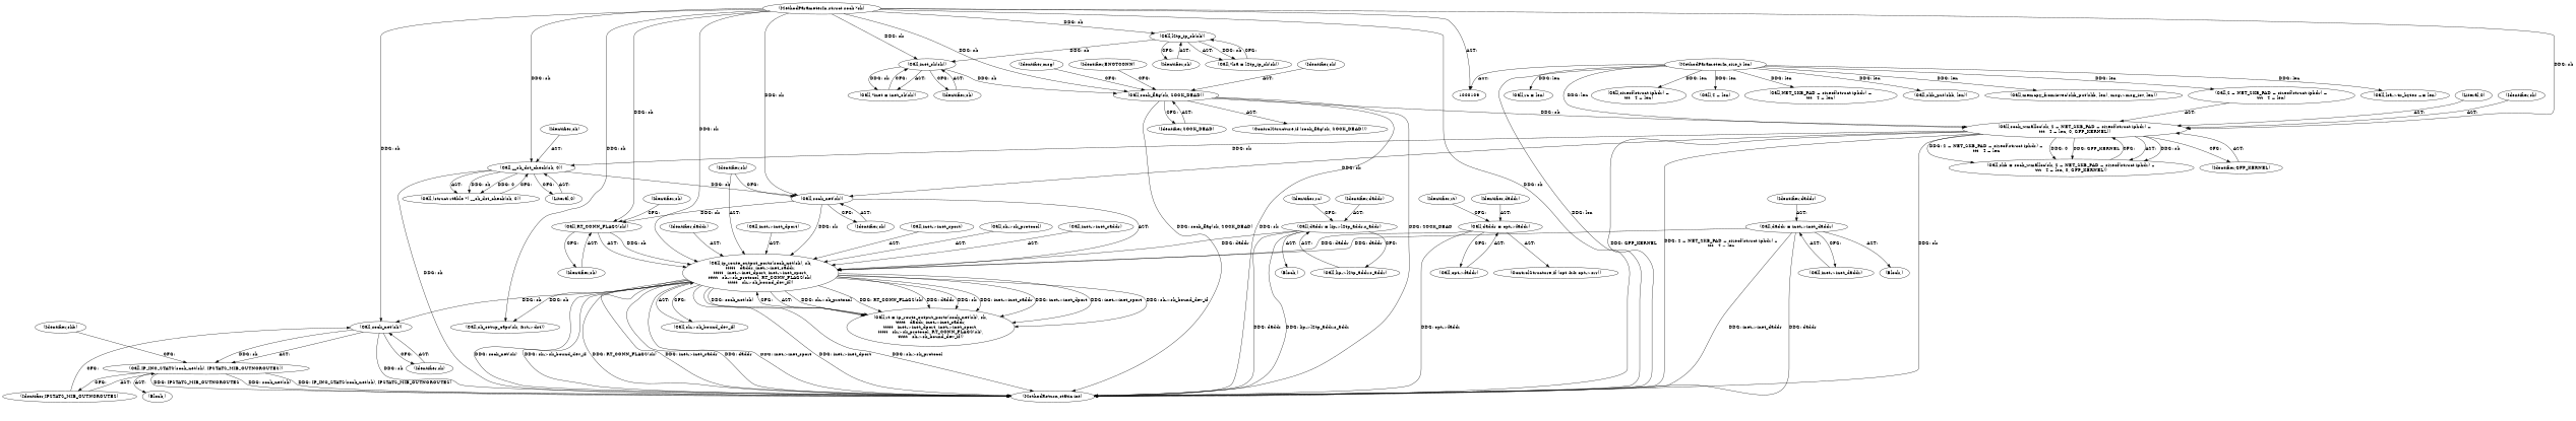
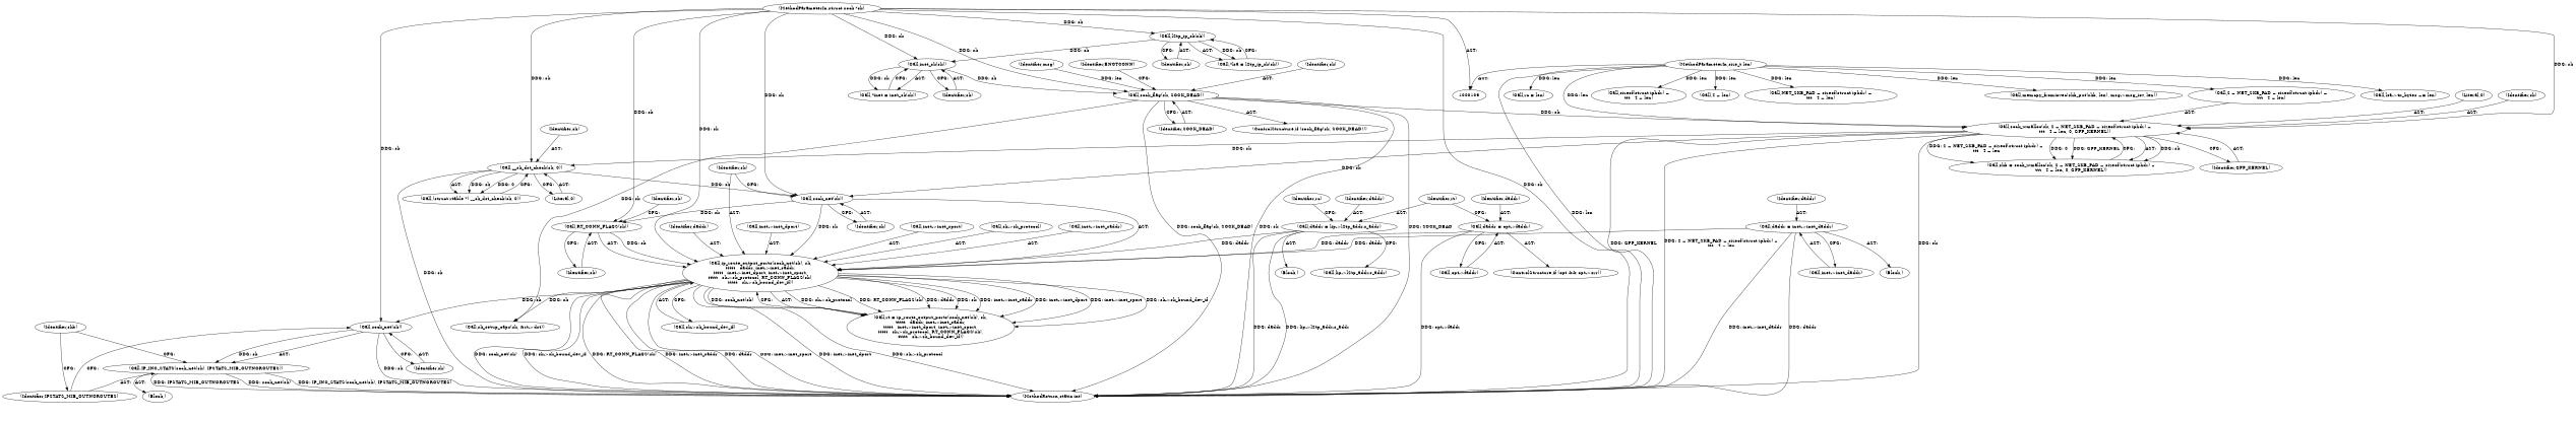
  digraph {
    n1 [label="(Call,sock_net(sk))"]
    n2 [label="(Call,IP_INC_STATS(sock_net(sk), IPSTATS_MIB_OUTNOROUTES))"]
    n3 [label="(MethodReturn,static int)"]
    n4 [label="(Identifier,sk)"]
    n5 [label="(Identifier,IPSTATS_MIB_OUTNOROUTES)"]
    n6 [label="(Block,)"]
    n7 [label="(Call,ip_route_output_ports(sock_net(sk), sk,\n\t\t\t\t\t   daddr, inet->inet_saddr,\n\t\t\t\t\t   inet->inet_dport, inet->inet_sport,\n\t\t\t\t\t   sk->sk_protocol, RT_CONN_FLAGS(sk),\n\t\t\t\t\t   sk->sk_bound_dev_if))"]
    n8 [label="(Call,sk_setup_caps(sk, &rt->dst))"]
    n9 [label="(Call,sk->sk_bound_dev_if)"]
    n10 [label="(Call,rt = ip_route_output_ports(sock_net(sk), sk,\n\t\t\t\t\t   daddr, inet->inet_saddr,\n\t\t\t\t\t   inet->inet_dport, inet->inet_sport,\n\t\t\t\t\t   sk->sk_protocol, RT_CONN_FLAGS(sk),\n\t\t\t\t\t   sk->sk_bound_dev_if))"]
    n11 [label="(Call,sock_net(sk))"]
    n12 [label="(Call,RT_CONN_FLAGS(sk))"]
    n13 [label="(Identifier,sk)"]
    n14 [label="(Identifier,sk)"]
    n15 [label="(Call,__sk_dst_check(sk, 0))"]
    n16 [label="(Call,(struct rtable *) __sk_dst_check(sk, 0))"]
    n17 [label="(Literal,0)"]
    n18 [label="(Call,sock_wmalloc(sk, 2 + NET_SKB_PAD + sizeof(struct iphdr) +\n\t\t\t   4 + len, 0, GFP_KERNEL))"]
    n19 [label="(Call,skb = sock_wmalloc(sk, 2 + NET_SKB_PAD + sizeof(struct iphdr) +\n\t\t\t   4 + len, 0, GFP_KERNEL))"]
    n20 [label="(Identifier,GFP_KERNEL)"]
    n21 [label="(Call,sock_flag(sk, SOCK_DEAD))"]
    n22 [label="(ControlStructure,if (sock_flag(sk, SOCK_DEAD)))"]
    n23 [label="(Identifier,SOCK_DEAD)"]
    n24 [label="(Call,inet_sk(sk))"]
    n25 [label="(Call,*inet = inet_sk(sk))"]
    n26 [label="(Identifier,sk)"]
    n27 [label="(Call,l2tp_ip_sk(sk))"]
    n28 [label="(Call,*lsa = l2tp_ip_sk(sk))"]
    n29 [label="(Identifier,sk)"]
    n30 [label="(MethodParameterIn,struct sock *sk)"]
    1000109
    n32 [label="(MethodParameterIn,size_t len)"]
    n33 [label="(Call,rc = len)"]
    n34 [label="(Call,sizeof(struct iphdr) +\n\t\t\t   4 + len)"]
    n35 [label="(Call,2 + NET_SKB_PAD + sizeof(struct iphdr) +\n\t\t\t   4 + len)"]
    n36 [label="(Call,4 + len)"]
    n37 [label="(Call,NET_SKB_PAD + sizeof(struct iphdr) +\n\t\t\t   4 + len)"]
-   n38 [label="(Call,skb_put(skb, len))"]
    n39 [label="(Call,memcpy_fromiovec(skb_put(skb, len), msg->msg_iov, len))"]
    n40 [label="(Call,lsa->tx_bytes += len)"]
    n41 [label="(Call,daddr = lip->l2tp_addr.s_addr)"]
    n42 [label="(Block,)"]
    n43 [label="(Call,lip->l2tp_addr.s_addr)"]
    n44 [label="(Call,daddr = opt->faddr)"]
    n45 [label="(Call,opt->faddr)"]
    n46 [label="(ControlStructure,if (opt && opt->srr))"]
    n47 [label="(Call,daddr = inet->inet_daddr)"]
    n48 [label="(Call,inet->inet_daddr)"]
    n49 [label="(Block,)"]
    n50 [label="(Call,inet->inet_sport)"]
    n51 [label="(Call,sk->sk_protocol)"]
    n52 [label="(Identifier,sk)"]
    n53 [label="(Identifier,sk)"]
    n54 [label="(Identifier,msg)"]
    n55 [label="(Identifier,rc)"]
    n56 [label="(Literal,0)"]
    n57 [label="(Identifier,daddr)"]
    n58 [label="(Call,inet->inet_saddr)"]
    n59 [label="(Identifier,sk)"]
    n60 [label="(Identifier,daddr)"]
    n61 [label="(Call,inet->inet_dport)"]
    n62 [label="(Identifier,rt)"]
    n63 [label="(Identifier,sk)"]
    n64 [label="(Identifier,ENOTCONN)"]
    n65 [label="(Identifier,skb)"]
    n66 [label="(Identifier,daddr)"]
    n67 [label="(Identifier,daddr)"]
    n68 [label="(Identifier,sk)"]
    n1 -> n2 [label="AST: "]
    n1 -> n2 [label="DDG: sk"]
    n1 -> n3 [label="DDG: sk"]
    n1 -> n4 [label="CFG: "]
    n2 -> n3 [label="DDG: sock_net(sk)"]
    n2 -> n3 [label="DDG: IP_INC_STATS(sock_net(sk), IPSTATS_MIB_OUTNOROUTES)"]
    n2 -> n3 [label="DDG: IPSTATS_MIB_OUTNOROUTES"]
-   n2 -> n5 [label="CFG: "]
+   n65 -> n5 [label="CFG: "]
    n2 -> n6 [label="AST: "]
    n4 -> n1 [label="AST: "]
    n5 -> n1 [label="CFG: "]
    n5 -> n2 [label="AST: "]
    n7 -> n1 [label="DDG: sk"]
    n7 -> n3 [label="DDG: inet->inet_saddr"]
    n7 -> n3 [label="DDG: daddr"]
    n7 -> n3 [label="DDG: inet->inet_sport"]
    n7 -> n3 [label="DDG: inet->inet_dport"]
    n7 -> n3 [label="DDG: sk->sk_protocol"]
    n7 -> n3 [label="DDG: sock_net(sk)"]
    n7 -> n3 [label="DDG: sk->sk_bound_dev_if"]
    n7 -> n3 [label="DDG: RT_CONN_FLAGS(sk)"]
    n7 -> n8 [label="DDG: sk"]
    n7 -> n9 [label="CFG: "]
    n7 -> n10 [label="AST: "]
    n7 -> n10 [label="DDG: sk->sk_protocol"]
    n7 -> n10 [label="DDG: RT_CONN_FLAGS(sk)"]
    n7 -> n10 [label="DDG: daddr"]
    n7 -> n10 [label="DDG: sk"]
    n7 -> n10 [label="DDG: inet->inet_saddr"]
    n7 -> n10 [label="DDG: inet->inet_dport"]
    n7 -> n10 [label="DDG: inet->inet_sport"]
    n7 -> n10 [label="DDG: sk->sk_bound_dev_if"]
    n7 -> n10 [label="DDG: sock_net(sk)"]
    n9 -> n7 [label="AST: "]
    n10 -> n7 [label="CFG: "]
    n11 -> n7 [label="AST: "]
    n11 -> n7 [label="DDG: sk"]
    n11 -> n12 [label="DDG: sk"]
    n11 -> n13 [label="CFG: "]
    n12 -> n7 [label="AST: "]
    n12 -> n7 [label="DDG: sk"]
    n12 -> n14 [label="CFG: "]
    n13 -> n11 [label="AST: "]
    n14 -> n12 [label="AST: "]
    n15 -> n3 [label="DDG: sk"]
    n15 -> n11 [label="DDG: sk"]
    n15 -> n16 [label="AST: "]
    n15 -> n16 [label="DDG: sk"]
    n15 -> n16 [label="DDG: 0"]
    n15 -> n17 [label="CFG: "]
    n16 -> n15 [label="CFG: "]
    n17 -> n15 [label="AST: "]
    n18 -> n3 [label="DDG: 2 + NET_SKB_PAD + sizeof(struct iphdr) +\n\t\t\t   4 + len"]
    n18 -> n3 [label="DDG: sk"]
    n18 -> n3 [label="DDG: GFP_KERNEL"]
    n18 -> n11 [label="DDG: sk"]
    n18 -> n15 [label="DDG: sk"]
    n18 -> n19 [label="AST: "]
    n18 -> n19 [label="DDG: sk"]
    n18 -> n19 [label="DDG: 2 + NET_SKB_PAD + sizeof(struct iphdr) +\n\t\t\t   4 + len"]
    n18 -> n19 [label="DDG: 0"]
    n18 -> n19 [label="DDG: GFP_KERNEL"]
    n18 -> n20 [label="CFG: "]
    n19 -> n18 [label="CFG: "]
    n20 -> n18 [label="AST: "]
    n21 -> n3 [label="DDG: sk"]
    n21 -> n3 [label="DDG: SOCK_DEAD"]
    n21 -> n3 [label="DDG: sock_flag(sk, SOCK_DEAD)"]
    n21 -> n18 [label="DDG: sk"]
    n21 -> n22 [label="AST: "]
    n21 -> n23 [label="CFG: "]
    n23 -> n21 [label="AST: "]
    n24 -> n21 [label="DDG: sk"]
    n24 -> n25 [label="AST: "]
    n24 -> n25 [label="DDG: sk"]
    n24 -> n26 [label="CFG: "]
    n25 -> n24 [label="CFG: "]
    n26 -> n24 [label="AST: "]
    n27 -> n24 [label="DDG: sk"]
    n27 -> n28 [label="AST: "]
    n27 -> n28 [label="DDG: sk"]
    n27 -> n29 [label="CFG: "]
    n28 -> n27 [label="CFG: "]
    n29 -> n27 [label="AST: "]
    n30 -> n1 [label="DDG: sk"]
    n30 -> n3 [label="DDG: sk"]
    n30 -> n7 [label="DDG: sk"]
-   n30 -> n8 [label="DDG: sk"]
+   n21 -> n8 [label="DDG: sk"]
    n30 -> n11 [label="DDG: sk"]
    n30 -> n12 [label="DDG: sk"]
    n30 -> n15 [label="DDG: sk"]
    n30 -> n18 [label="DDG: sk"]
    n30 -> n21 [label="DDG: sk"]
    n30 -> n24 [label="DDG: sk"]
    n30 -> n27 [label="DDG: sk"]
    n30 -> 1000109 [label="AST: "]
    n32 -> n3 [label="DDG: len"]
    n32 -> n18 [label="DDG: len"]
    n32 -> 1000109 [label="AST: "]
    n32 -> n33 [label="DDG: len"]
    n32 -> n34 [label="DDG: len"]
    n32 -> n35 [label="DDG: len"]
    n32 -> n36 [label="DDG: len"]
    n32 -> n37 [label="DDG: len"]
-   n32 -> n38 [label="DDG: len"]
    n32 -> n39 [label="DDG: len"]
    n32 -> n40 [label="DDG: len"]
    n35 -> n18 [label="AST: "]
    n41 -> n3 [label="DDG: daddr"]
    n41 -> n3 [label="DDG: lip->l2tp_addr.s_addr"]
    n41 -> n7 [label="DDG: daddr"]
    n41 -> n42 [label="AST: "]
    n41 -> n43 [label="CFG: "]
-   n43 -> n41 [label="AST: "]
+   n62 -> n41 [label="AST: "]
    n44 -> n3 [label="DDG: opt->faddr"]
    n44 -> n7 [label="DDG: daddr"]
    n44 -> n45 [label="CFG: "]
    n44 -> n46 [label="AST: "]
    n45 -> n44 [label="AST: "]
    n47 -> n3 [label="DDG: inet->inet_daddr"]
    n47 -> n3 [label="DDG: daddr"]
    n47 -> n7 [label="DDG: daddr"]
    n47 -> n48 [label="CFG: "]
    n47 -> n49 [label="AST: "]
    n48 -> n47 [label="AST: "]
    n50 -> n7 [label="AST: "]
    n51 -> n7 [label="AST: "]
    n52 -> n12 [label="CFG: "]
    n53 -> n7 [label="AST: "]
    n53 -> n11 [label="CFG: "]
-   n54 -> n21 [label="CFG: "]
+   n54 -> n21 [label="DDG: len"]
    n55 -> n41 [label="CFG: "]
    n56 -> n18 [label="AST: "]
    n57 -> n41 [label="AST: "]
    n58 -> n7 [label="AST: "]
    n59 -> n18 [label="AST: "]
    n60 -> n7 [label="AST: "]
    n61 -> n7 [label="AST: "]
    n62 -> n44 [label="CFG: "]
    n63 -> n15 [label="AST: "]
    n64 -> n21 [label="CFG: "]
    n65 -> n2 [label="CFG: "]
    n66 -> n44 [label="AST: "]
    n67 -> n47 [label="AST: "]
    n68 -> n21 [label="AST: "]
  }
